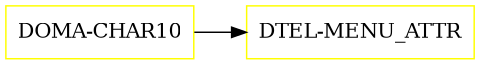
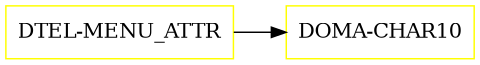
  digraph {
    rankdir=LR
    node [color=yellow shape=box]
    "DTEL-MENU_ATTR"
    "DOMA-CHAR10"
-   "DOMA-CHAR10" -> "DTEL-MENU_ATTR"
+   "DTEL-MENU_ATTR" -> "DOMA-CHAR10"
  }
